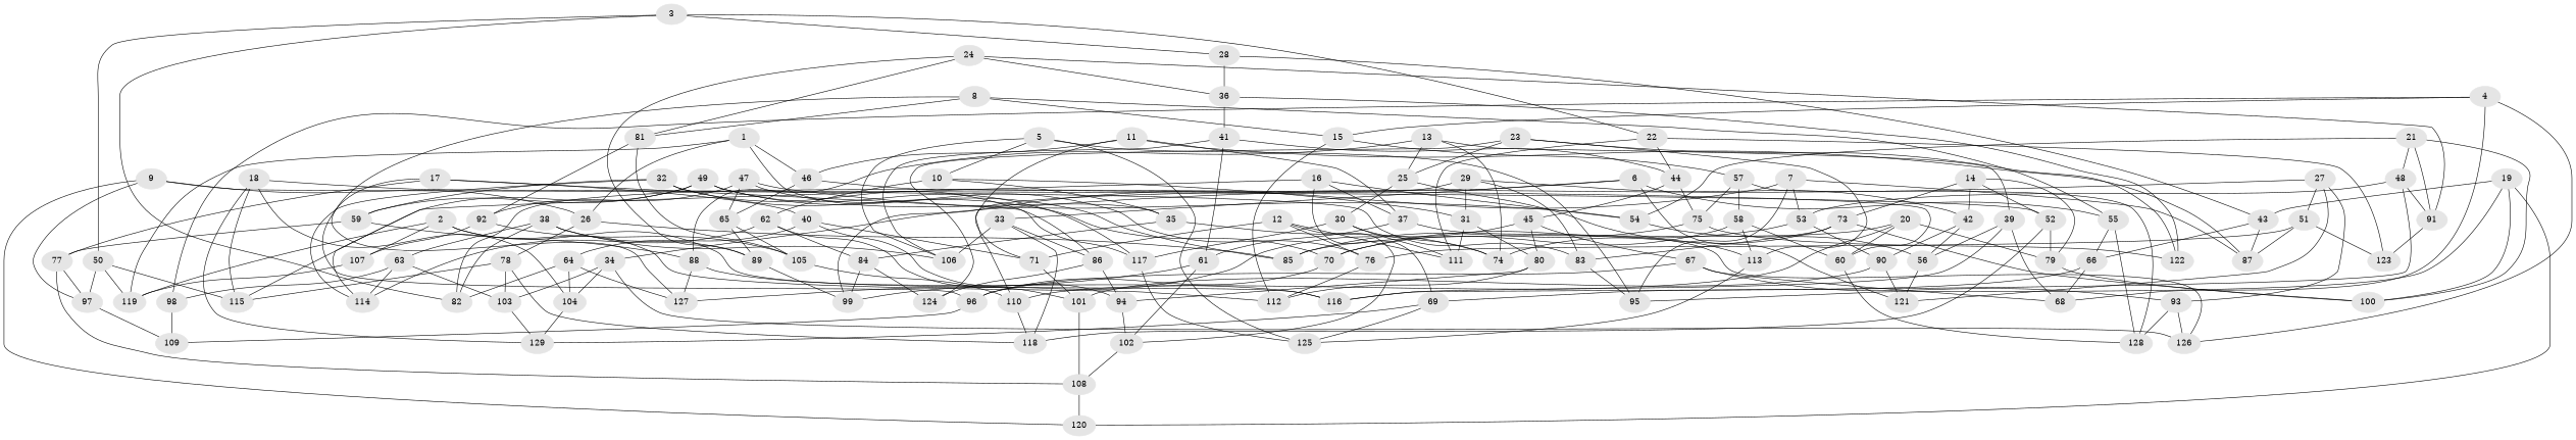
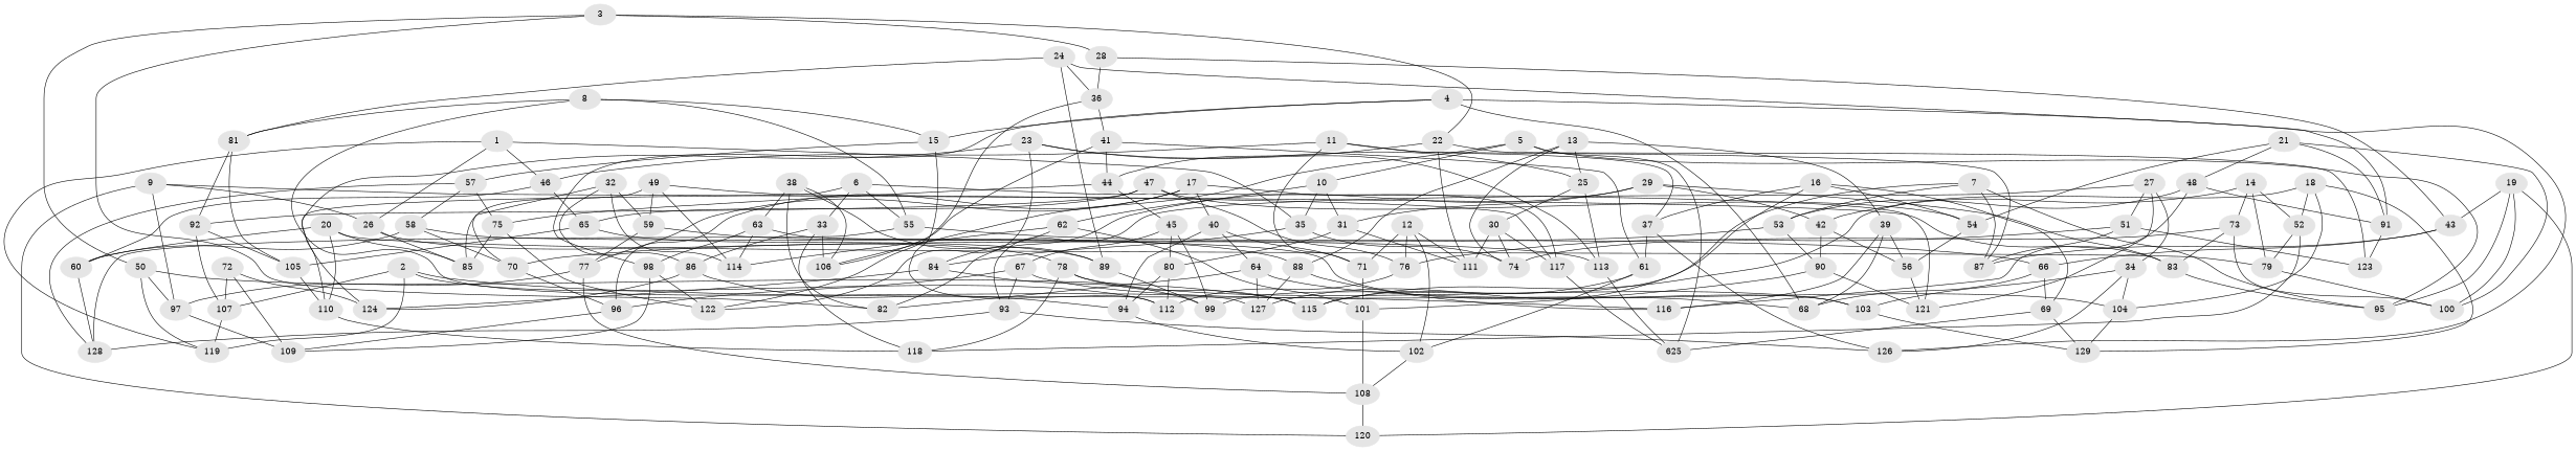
  graph {
    node [color=gray90 style=filled]
    1
    26
    35
    46
    119
    85
    78
    74
    84
    60
    65
    2
    107
    112
    116
    3
    22
    28
    50
    82
    111
    44
    123
    43
    36
    97
    115
    4
    15
    68
    98
    126
    57
    122
    109
    5
    10
    95
    106
-   125
+   125 [label=625]
    31
    62
    6
    33
    55
    110
    121
    86
    118
    66
    128
    7
    53
    87
    99
    70
    90
    8
    81
    127
    92
    105
    9
    83
    120
    80
    114
    101
    11
    37
    71
    61
    12
    76
    102
    108
    13
    25
    39
    88
    113
    30
    56
    14
    42
    52
    73
    79
    100
    75
    58
    16
    54
    69
    129
    17
    40
    77
    96
    117
    64
    94
    18
    104
    19
    20
    21
    48
    91
    45
    23
    124
    24
    89
    41
    103
    27
    34
    51
    93
    29
    32
    59
    38
    63
    67
    47
    49
+   72
    1 -- 26
    1 -- 35
    1 -- 46
    1 -- 119
    26 -- 85
    26 -- 78
    35 -- 74
    35 -- 84
    46 -- 60
    46 -- 65
    78 -- 115
    78 -- 118
    78 -- 103
    84 -- 99
    84 -- 124
    60 -- 128
    65 -- 105
    65 -- 89
    2 -- 119
    2 -- 107
    2 -- 112
    2 -- 116
    107 -- 119
    3 -- 22
    3 -- 28
    3 -- 50
    3 -- 82
    22 -- 111
    22 -- 44
    22 -- 123
    28 -- 43
    28 -- 36
    50 -- 119
    50 -- 97
    50 -- 115
    44 -- 75
    44 -- 45
    43 -- 66
    43 -- 87
    36 -- 122
    36 -- 41
    97 -- 109
    4 -- 15
    4 -- 68
    4 -- 98
    4 -- 126
    15 -- 112
    15 -- 57
+   98 -- 122
    98 -- 109
    57 -- 128
    57 -- 75
    57 -- 58
    5 -- 10
    5 -- 95
    5 -- 106
    5 -- 125
    10 -- 35
    10 -- 31
    10 -- 62
    31 -- 111
    31 -- 80
    62 -- 84
    62 -- 114
    62 -- 101
    6 -- 33
    6 -- 55
    6 -- 110
    6 -- 121
    33 -- 106
    33 -- 86
    33 -- 118
    55 -- 66
    55 -- 128
    110 -- 118
    86 -- 94
    86 -- 124
    66 -- 68
    66 -- 69
    7 -- 95
    7 -- 53
    7 -- 87
    7 -- 99
    53 -- 70
    53 -- 90
    70 -- 96
    90 -- 121
    90 -- 101
    8 -- 15
    8 -- 55
    8 -- 81
    8 -- 127
    81 -- 92
    81 -- 105
    92 -- 107
    92 -- 105
    105 -- 110
    9 -- 26
    9 -- 97
    9 -- 83
    9 -- 120
    83 -- 95
    80 -- 112
    80 -- 94
    101 -- 108
    11 -- 46
    11 -- 87
    11 -- 37
    11 -- 71
    37 -- 126
    37 -- 61
    71 -- 101
    61 -- 127
    61 -- 102
    12 -- 111
    12 -- 71
    12 -- 76
    12 -- 102
    76 -- 112
    102 -- 108
    108 -- 120
    13 -- 74
    13 -- 25
    13 -- 39
    13 -- 88
    25 -- 113
    25 -- 30
    39 -- 116
    39 -- 68
    39 -- 56
    88 -- 116
    88 -- 127
    113 -- 125
    30 -- 74
    30 -- 111
    30 -- 117
    56 -- 121
    14 -- 42
    14 -- 52
    14 -- 73
    14 -- 79
    42 -- 90
    42 -- 56
    52 -- 118
    52 -- 79
    73 -- 74
    73 -- 83
    73 -- 100
    79 -- 100
    75 -- 85
    75 -- 122
    58 -- 60
    58 -- 70
    58 -- 113
    16 -- 115
    16 -- 37
    16 -- 54
    16 -- 69
    54 -- 56
    69 -- 125
    69 -- 129
    17 -- 40
    17 -- 77
    17 -- 96
    17 -- 117
    40 -- 71
    40 -- 64
    40 -- 94
    77 -- 97
    77 -- 108
    96 -- 109
    117 -- 125
    64 -- 82
    64 -- 127
    64 -- 104
    94 -- 102
    18 -- 115
    18 -- 52
    18 -- 129
    18 -- 104
    104 -- 129
    19 -- 43
    19 -- 95
    19 -- 120
    19 -- 100
    20 -- 85
    20 -- 60
    20 -- 110
    20 -- 79
    21 -- 100
    21 -- 54
    21 -- 48
    21 -- 91
    48 -- 116
    48 -- 53
    48 -- 91
    91 -- 123
    45 -- 99
    45 -- 80
    45 -- 67
    23 -- 122
    23 -- 25
    23 -- 113
    23 -- 124
    24 -- 36
    24 -- 81
    24 -- 91
    24 -- 89
    89 -- 99
    41 -- 44
    41 -- 106
    41 -- 61
    103 -- 129
    27 -- 121
    27 -- 34
    27 -- 51
    27 -- 93
    34 -- 126
    34 -- 104
    34 -- 103
    51 -- 123
    51 -- 87
    51 -- 76
    93 -- 126
    93 -- 128
    29 -- 82
    29 -- 31
    29 -- 83
    29 -- 42
    32 -- 86
    32 -- 70
    32 -- 114
    32 -- 59
    59 -- 88
    59 -- 77
    38 -- 82
    38 -- 106
    38 -- 89
    38 -- 63
    63 -- 98
    63 -- 114
    63 -- 103
    67 -- 68
    67 -- 96
    67 -- 93
    47 -- 65
    47 -- 92
    47 -- 76
    47 -- 54
    49 -- 85
    49 -- 114
    49 -- 117
    49 -- 59
+   72 -- 107
+   72 -- 109
+   72 -- 124
  }
